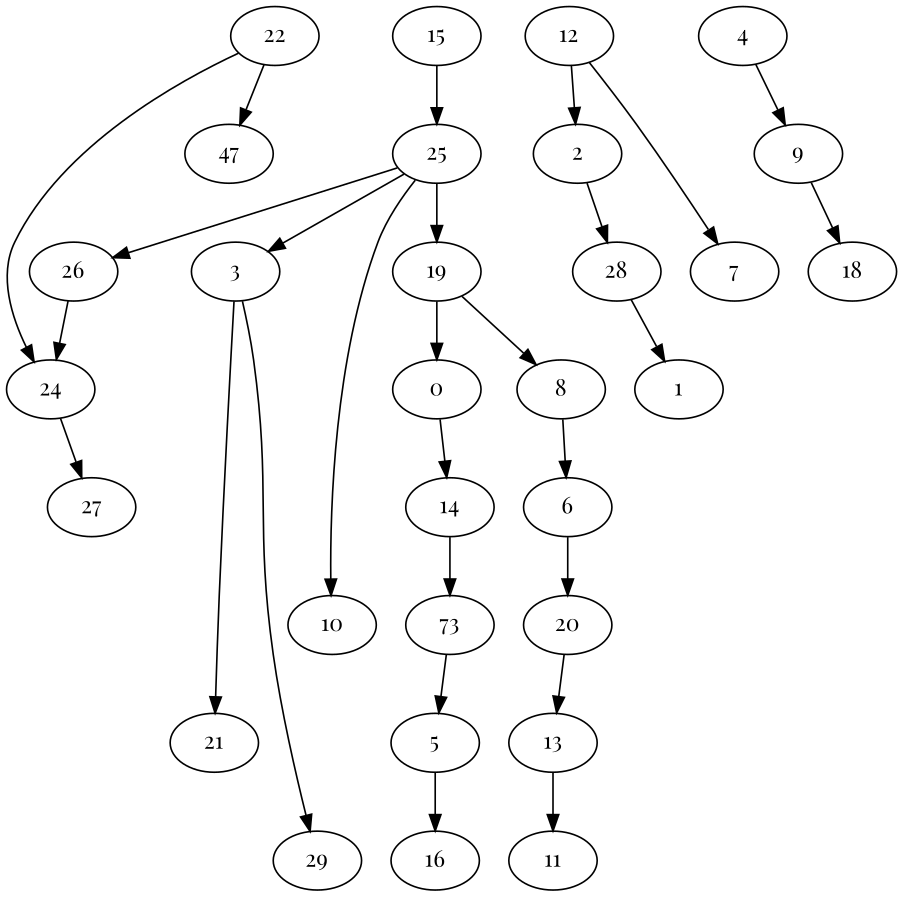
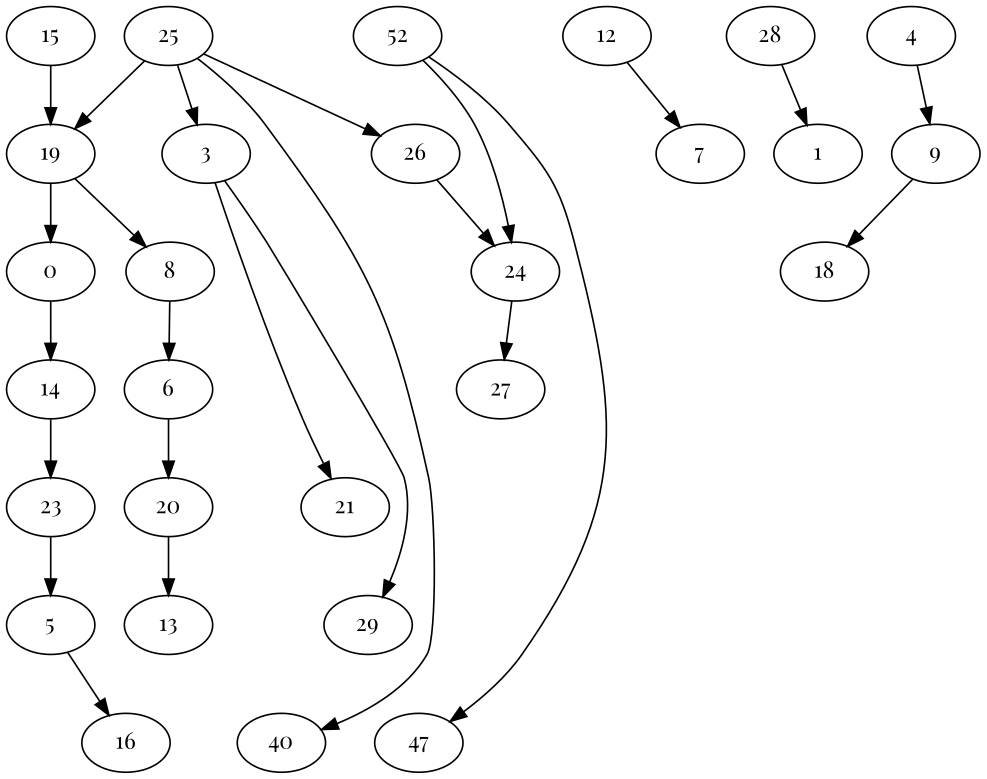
  digraph {
    fontname="Playfair Display"
    node [fontname="Playfair Display"]
    edge [fontname="Playfair Display" weight=0]
    0
    14
-   23 [label=73]
+   23
    12
-   2
    7
    5
    28
    16
    1
    3
    21
    29
    4
    9
    18
    6
    20
    13
-   11
    8
    15
    25
-   10
+   10 [label=40]
    19
    26
    24
    27
-   22
+   22 [label=52]
    n30 [label=47]
    0 -> 14
    14 -> 23
    23 -> 5
-   12 -> 2
    12 -> 7
-   2 -> 28
    5 -> 16
    28 -> 1
    3 -> 21
    3 -> 29
    4 -> 9
    9 -> 18
    6 -> 20
    20 -> 13
-   13 -> 11
    8 -> 6
-   15 -> 25 [weight=1]
+   15 -> 19 [weight=1]
    25 -> 3
    25 -> 10
    25 -> 19 [weight=1]
    25 -> 26
    19 -> 0 [weight=1]
    19 -> 8
    26 -> 24
    24 -> 27
    22 -> 24
    22 -> n30
  }
